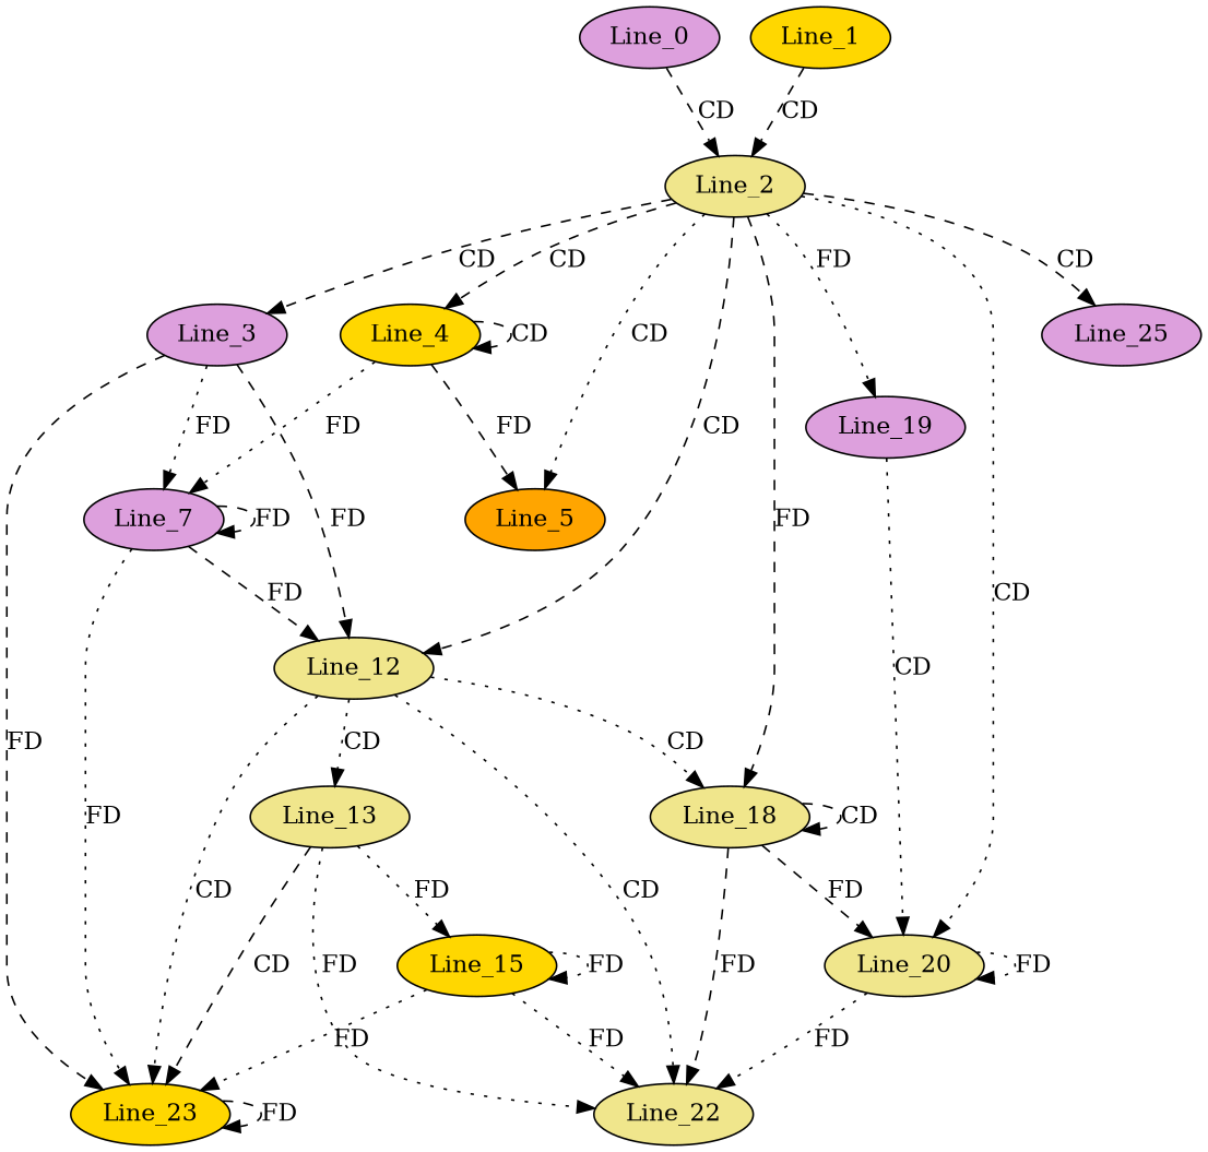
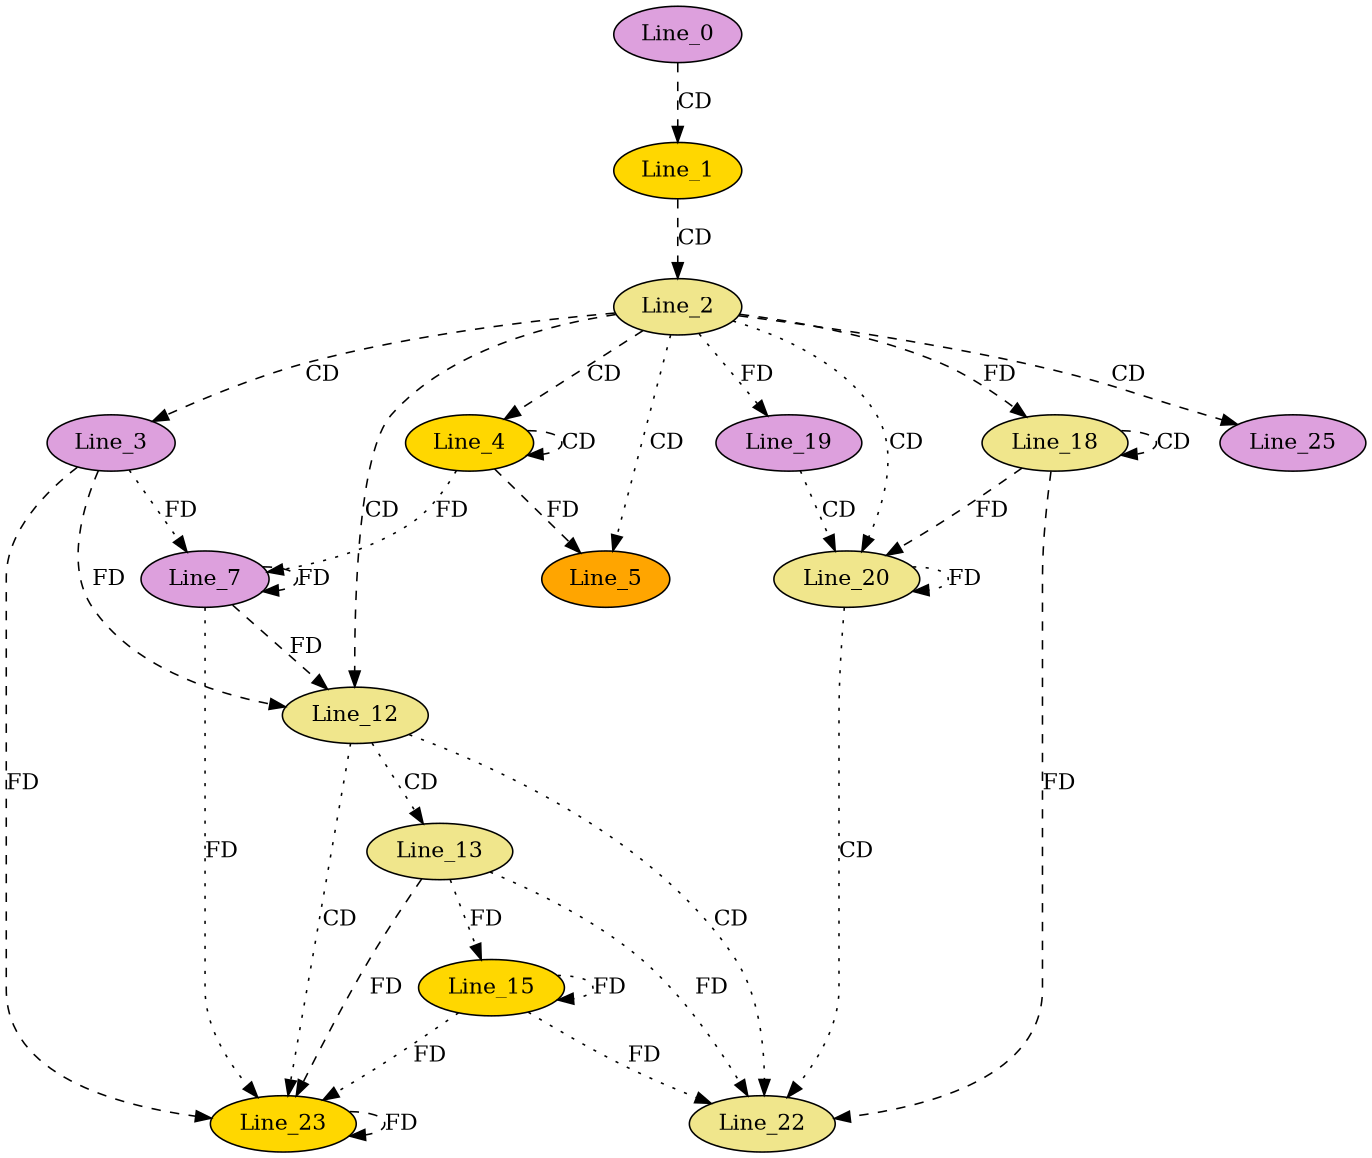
  digraph {
    node [fillcolor=khaki style=filled]
    edge [style=dashed]
    Line_0 [fillcolor=plum]
    Line_1 [fillcolor=gold]
    Line_2
    Line_3 [fillcolor=plum]
    Line_4 [fillcolor=gold]
    Line_5 [fillcolor=orange]
    Line_12
    Line_18
    Line_19 [fillcolor=plum]
    Line_20
    Line_25 [fillcolor=plum]
    Line_7 [fillcolor=plum]
    Line_23 [fillcolor=gold]
    Line_13
    Line_22
    Line_15 [fillcolor=gold]
-   Line_0 -> Line_2 [label=CD]
+   Line_0 -> Line_1 [label=CD]
    Line_1 -> Line_2 [label=CD]
    Line_2 -> Line_3 [label=CD]
    Line_2 -> Line_4 [label=CD]
    Line_2 -> Line_5 [label=CD style=dotted]
    Line_2 -> Line_12 [label=CD]
    Line_2 -> Line_18 [label=FD]
    Line_2 -> Line_19 [label=FD style=dotted]
    Line_2 -> Line_20 [label=CD style=dotted]
    Line_2 -> Line_25 [label=CD]
    Line_3 -> Line_12 [label=FD]
    Line_3 -> Line_7 [label=FD style=dotted]
    Line_3 -> Line_23 [label=FD]
    Line_4 -> Line_4 [label=CD]
    Line_4 -> Line_5 [label=FD]
    Line_4 -> Line_7 [label=FD style=dotted]
-   Line_12 -> Line_18 [label=CD style=dotted]
    Line_12 -> Line_23 [label=CD style=dotted]
    Line_12 -> Line_13 [label=CD style=dotted]
    Line_12 -> Line_22 [label=CD style=dotted]
    Line_18 -> Line_18 [label=CD]
    Line_18 -> Line_20 [label=FD]
    Line_18 -> Line_22 [label=FD]
    Line_19 -> Line_20 [label=CD style=dotted]
    Line_20 -> Line_20 [label=FD style=dotted]
-   Line_20 -> Line_22 [label=FD style=dotted]
+   Line_20 -> Line_22 [label=CD style=dotted]
    Line_7 -> Line_12 [label=FD]
    Line_7 -> Line_7 [label=FD]
    Line_7 -> Line_23 [label=FD style=dotted]
    Line_23 -> Line_23 [label=FD]
-   Line_13 -> Line_23 [label=CD]
+   Line_13 -> Line_23 [label=FD]
    Line_13 -> Line_22 [label=FD style=dotted]
    Line_13 -> Line_15 [label=FD style=dotted]
    Line_15 -> Line_23 [label=FD style=dotted]
    Line_15 -> Line_22 [label=FD style=dotted]
    Line_15 -> Line_15 [label=FD style=dotted]
  }
